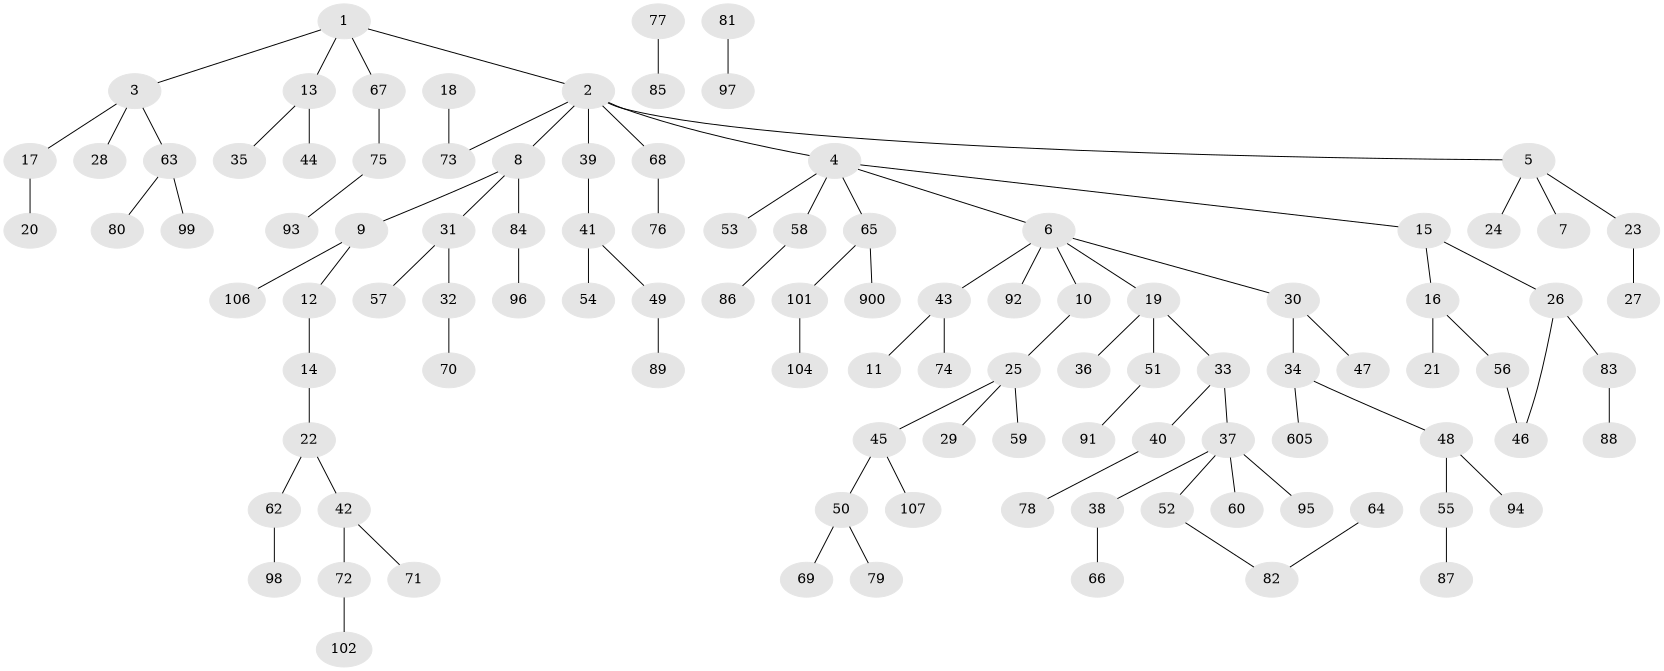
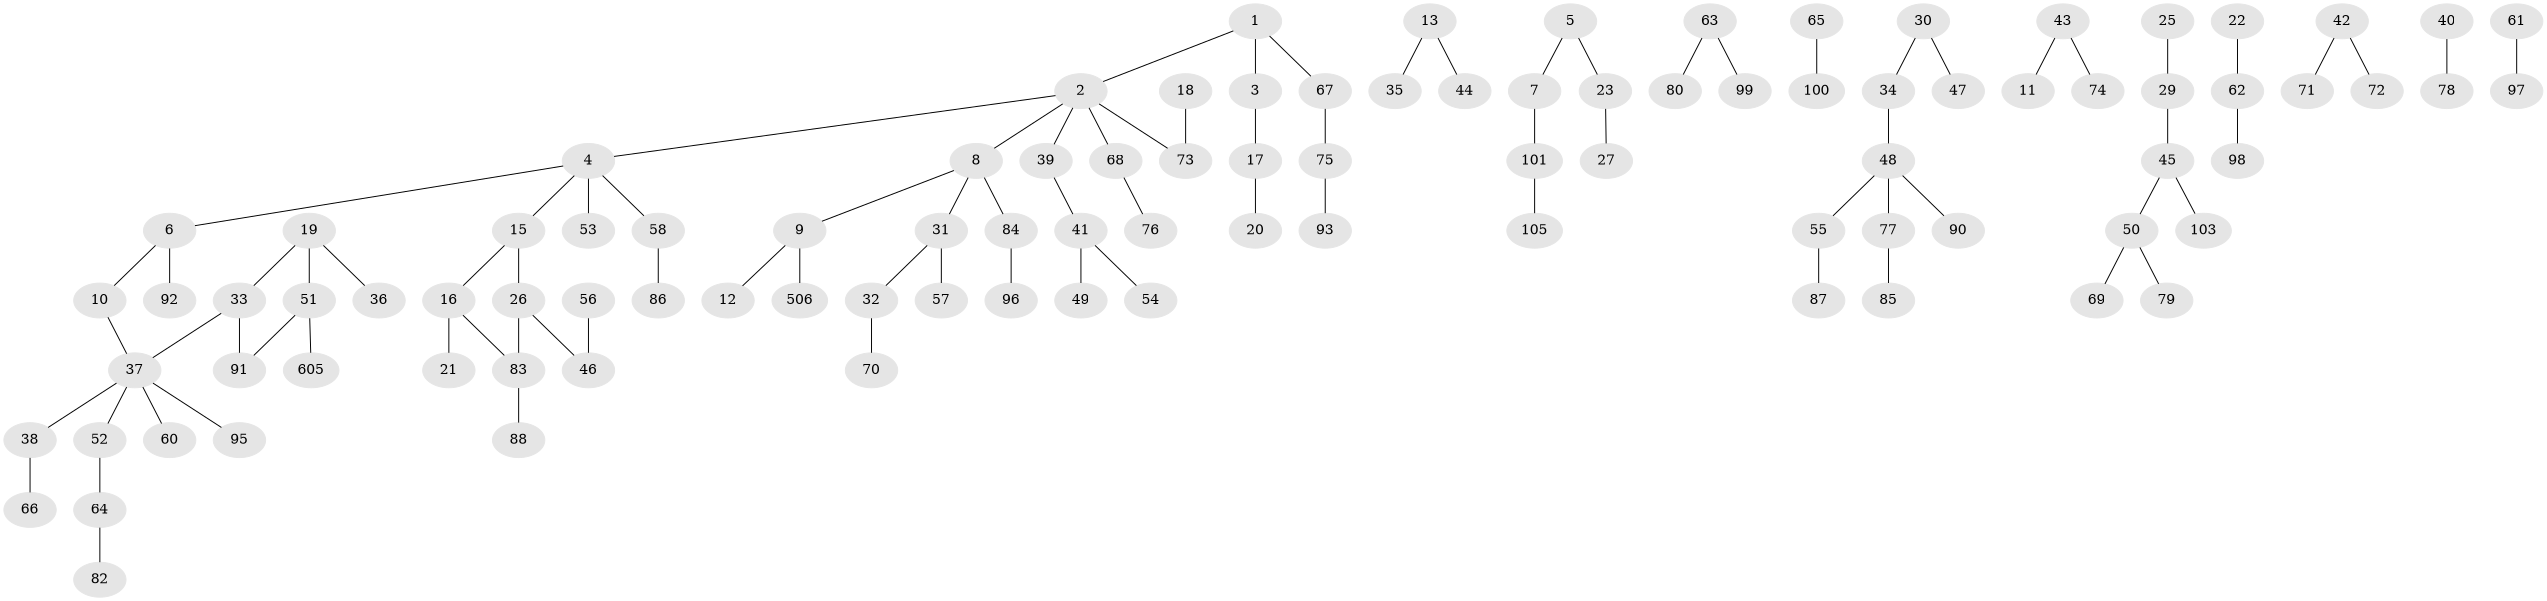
  graph {
    node [color=gray90 style=filled]
    1
    2
    3
    13
    67
    4
    5
    8
    39
    68
    73
    17
-   28
    63
    35
    44
    75
    6
    15
    53
    58
    65
    7
    23
-   24
    9
    31
    84
    18
    41
    76
    20
    80
    99
    10
    19
    30
    43
    92
    16
    26
    86
-   100 [label=900]
+   100
    101
    27
    25
    33
    36
    51
    34
    47
    11
    74
    12
-   106
+   106 [label=506]
    32
    57
    96
-   14
    29
-   59
    22
    42
    62
    21
    56
    46
    83
    37
    40
    91
    71
    72
    98
    45
    88
    50
-   103 [label=107]
+   103
    48
    n80 [label=605]
    70
    38
    52
    60
    95
    78
    55
    77
-   94
+   94 [label=90]
    66
    64
    49
    54
-   89
-   102
    69
    79
    87
    85
    82
-   61 [label=81]
+   61
    97
-   104
+   104 [label=105]
    93
    1 -- 2
    1 -- 3
-   1 -- 13
    1 -- 67
    2 -- 4
-   2 -- 5
    2 -- 8
    2 -- 39
    2 -- 68
    2 -- 73
    3 -- 17
-   3 -- 28
-   3 -- 63
    13 -- 35
    13 -- 44
    67 -- 75
    4 -- 6
    4 -- 15
    4 -- 53
    4 -- 58
-   4 -- 65
    5 -- 7
    5 -- 23
-   5 -- 24
    8 -- 9
    8 -- 31
    8 -- 84
    39 -- 41
    68 -- 76
    17 -- 20
    63 -- 80
    63 -- 99
    75 -- 93
    6 -- 10
-   6 -- 19
-   6 -- 30
-   6 -- 43
    6 -- 92
    15 -- 16
    15 -- 26
    58 -- 86
    65 -- 100
-   65 -- 101
+   7 -- 101
    23 -- 27
    9 -- 12
    9 -- 106
    31 -- 32
    31 -- 57
    84 -- 96
    18 -- 73
    41 -- 49
    41 -- 54
-   10 -- 25
+   10 -- 37
    19 -- 33
    19 -- 36
    19 -- 51
    30 -- 34
    30 -- 47
    43 -- 11
    43 -- 74
    16 -- 21
-   16 -- 56
+   16 -- 83
    26 -- 46
    26 -- 83
    101 -- 104
    25 -- 29
-   25 -- 59
    33 -- 37
-   33 -- 40
+   33 -- 91
    51 -- 91
    34 -- 48
-   34 -- n80
-   12 -- 14
+   51 -- n80
    32 -- 70
-   14 -- 22
-   25 -- 45
-   22 -- 42
+   29 -- 45
    22 -- 62
    42 -- 71
    42 -- 72
    62 -- 98
    56 -- 46
    83 -- 88
    37 -- 38
    37 -- 52
    37 -- 60
    37 -- 95
    40 -- 78
-   72 -- 102
    45 -- 50
    45 -- 103
    50 -- 69
    50 -- 79
    48 -- 55
+   48 -- 77
    48 -- 94
    38 -- 66
-   52 -- 82
+   52 -- 64
    55 -- 87
    77 -- 85
    64 -- 82
-   49 -- 89
    61 -- 97
  }
